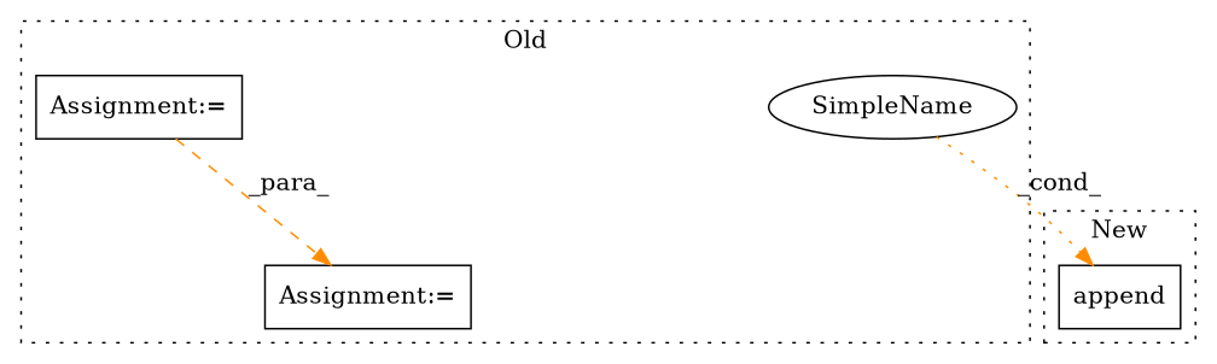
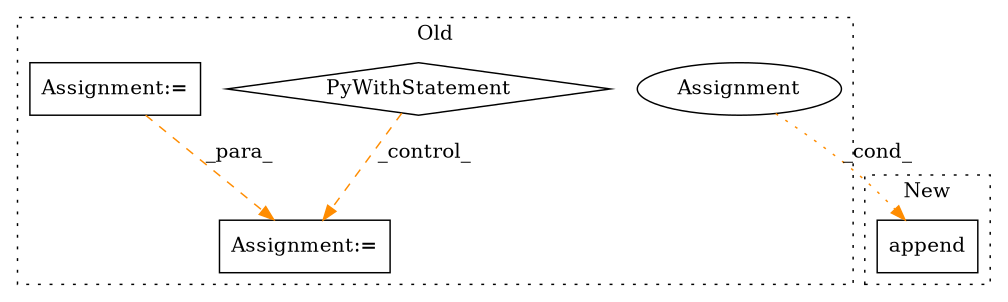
  digraph {
    node [a=7 shape=box]
    edge [color=darkorange style=dashed]
+   n1 [a=104 l="10,2" label=PyWithStatement s="13951,13972" shape=diamond]
    n2 [l=1 label="Assignment:=" s=13990]
-   n3 [a=42 label=SimpleName shape=ellipse]
+   n3 [a=42 label=Assignment shape=ellipse]
    n4 [l=4 label="Assignment:=" s=13393]
    n5 [a=32 l="7,1" label=append s="12708,12753"]
    subgraph cluster_1 {
      label=Old
      style=dotted
+     n1
      n2
      n3
      n4
    }
    subgraph cluster_2 {
      label=New
      style=dotted
      n5
    }
+   n1 -> n2 [label=_control_]
    n3 -> n5 [label=_cond_ style=dotted]
    n4 -> n2 [label=_para_]
  }
